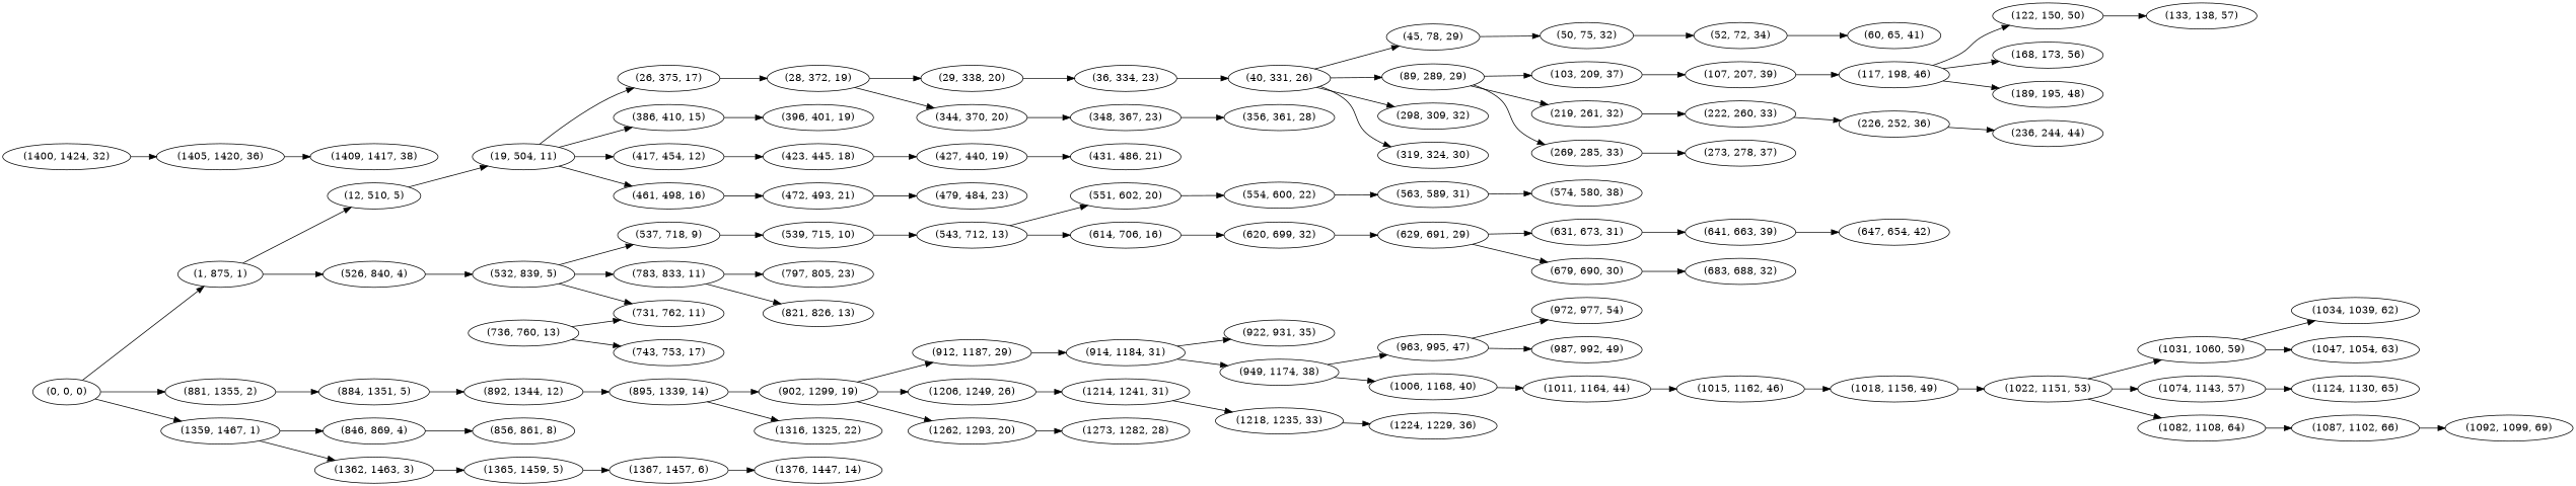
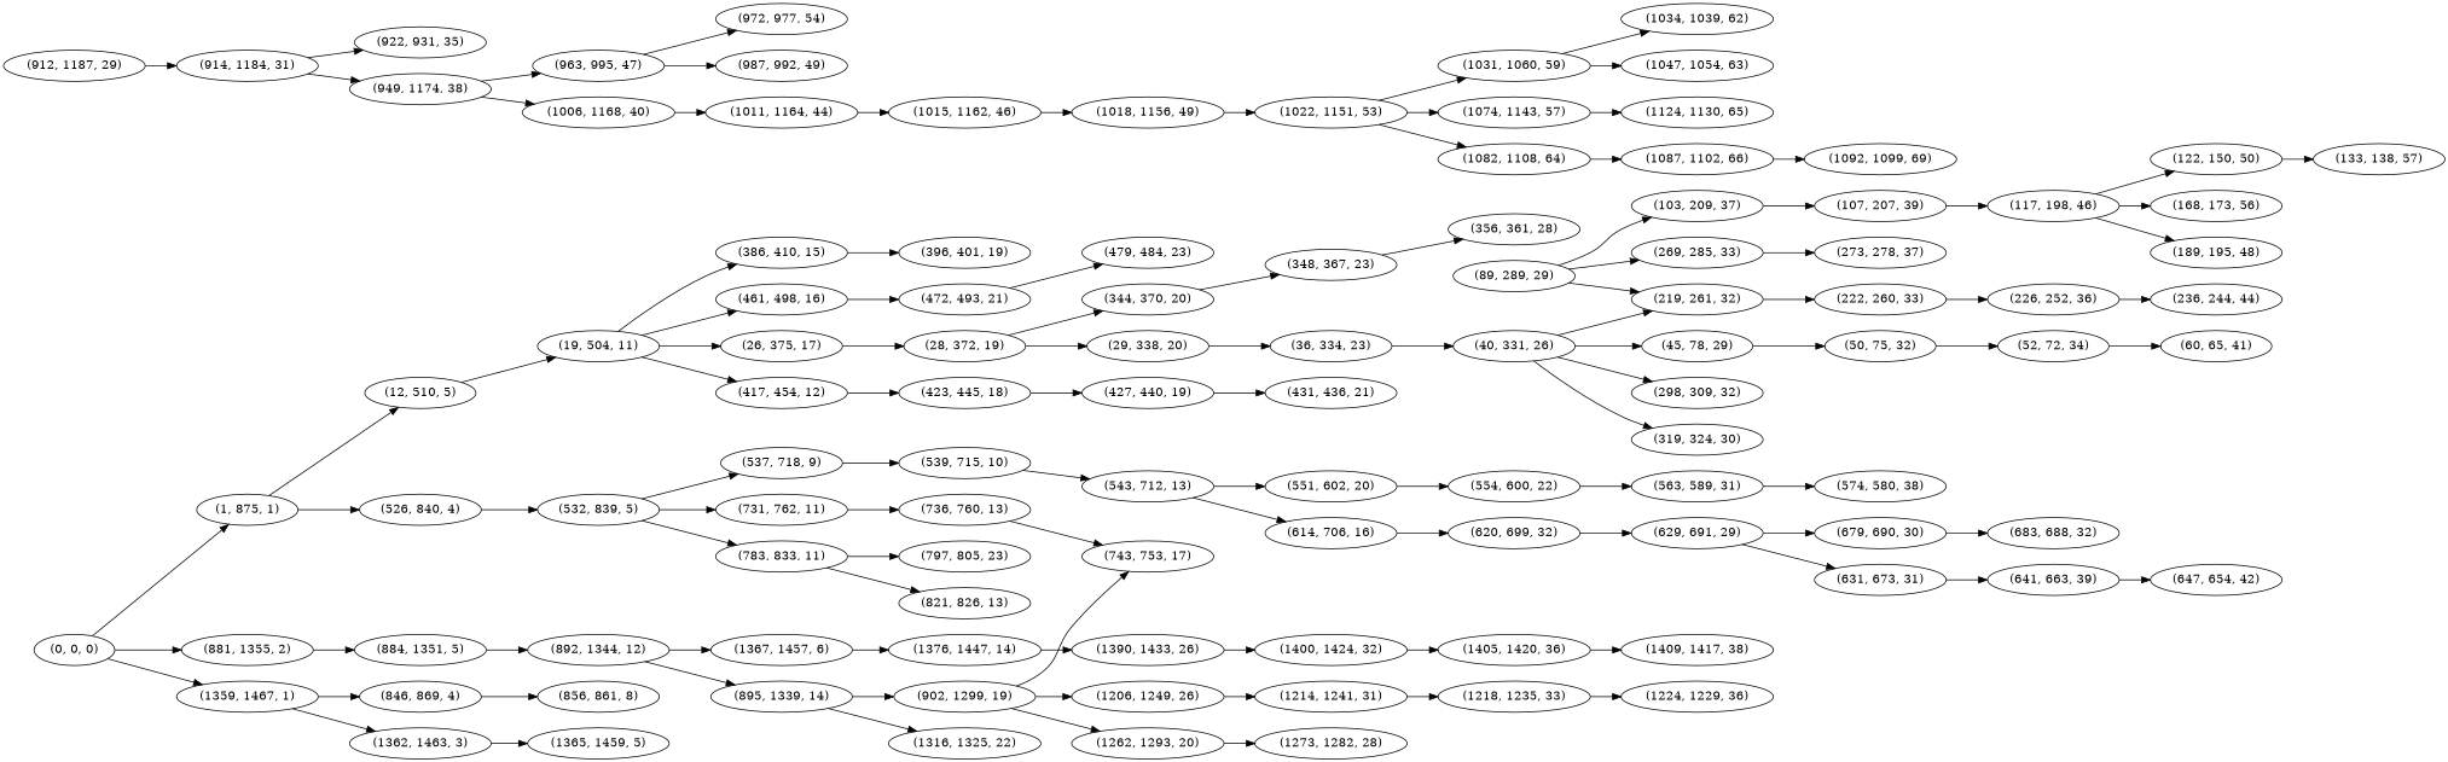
  digraph {
    rankdir=LR
    "(0, 0, 0)"
    "(1, 875, 1)"
    "(881, 1355, 2)"
    "(1359, 1467, 1)"
    "(12, 510, 5)"
    "(526, 840, 4)"
    "(884, 1351, 5)"
    "(846, 869, 4)"
    "(1362, 1463, 3)"
    "(19, 504, 11)"
    "(532, 839, 5)"
    "(856, 861, 8)"
    "(26, 375, 17)"
    "(386, 410, 15)"
    "(417, 454, 12)"
    "(461, 498, 16)"
    "(28, 372, 19)"
    "(396, 401, 19)"
    "(423, 445, 18)"
    "(472, 493, 21)"
    "(29, 338, 20)"
    "(344, 370, 20)"
    "(36, 334, 23)"
    "(348, 367, 23)"
    "(40, 331, 26)"
    "(45, 78, 29)"
    "(89, 289, 29)"
    "(298, 309, 32)"
    "(319, 324, 30)"
    "(50, 75, 32)"
    "(103, 209, 37)"
    "(219, 261, 32)"
    "(269, 285, 33)"
    "(52, 72, 34)"
    "(60, 65, 41)"
    "(107, 207, 39)"
    "(222, 260, 33)"
    "(273, 278, 37)"
    "(117, 198, 46)"
    "(122, 150, 50)"
    "(168, 173, 56)"
    "(189, 195, 48)"
    "(133, 138, 57)"
    "(226, 252, 36)"
    "(236, 244, 44)"
    "(356, 361, 28)"
    "(427, 440, 19)"
-   "(431, 436, 21)" [label="(431, 486, 21)"]
+   "(431, 436, 21)"
    "(479, 484, 23)"
    "(537, 718, 9)"
    "(731, 762, 11)"
    "(783, 833, 11)"
    "(539, 715, 10)"
    "(736, 760, 13)"
    "(797, 805, 23)"
    "(821, 826, 13)"
    "(543, 712, 13)"
    "(551, 602, 20)"
    "(614, 706, 16)"
    "(554, 600, 22)"
    n61 [label="(620, 699, 32)"]
    "(563, 589, 31)"
    "(574, 580, 38)"
    "(629, 691, 29)"
    "(631, 673, 31)"
    "(679, 690, 30)"
    "(641, 663, 39)"
    "(683, 688, 32)"
    "(647, 654, 42)"
    "(743, 753, 17)"
    "(892, 1344, 12)"
    "(895, 1339, 14)"
    "(902, 1299, 19)"
    "(1316, 1325, 22)"
    "(912, 1187, 29)"
    "(1206, 1249, 26)"
    "(1262, 1293, 20)"
    "(914, 1184, 31)"
    "(1214, 1241, 31)"
    "(1273, 1282, 28)"
    "(922, 931, 35)"
    "(949, 1174, 38)"
    "(963, 995, 47)"
    "(1006, 1168, 40)"
    "(972, 977, 54)"
    "(987, 992, 49)"
    "(1011, 1164, 44)"
    "(1015, 1162, 46)"
    "(1018, 1156, 49)"
    "(1022, 1151, 53)"
    "(1031, 1060, 59)"
    "(1074, 1143, 57)"
    "(1082, 1108, 64)"
    "(1034, 1039, 62)"
    "(1047, 1054, 63)"
    "(1124, 1130, 65)"
    "(1087, 1102, 66)"
    "(1092, 1099, 69)"
    "(1218, 1235, 33)"
    "(1224, 1229, 36)"
    "(1365, 1459, 5)"
    "(1367, 1457, 6)"
    "(1376, 1447, 14)"
+   "(1390, 1433, 26)"
    "(1400, 1424, 32)"
    "(1405, 1420, 36)"
    "(1409, 1417, 38)"
    "(0, 0, 0)" -> "(1, 875, 1)"
    "(0, 0, 0)" -> "(881, 1355, 2)"
    "(0, 0, 0)" -> "(1359, 1467, 1)"
    "(1, 875, 1)" -> "(12, 510, 5)"
    "(1, 875, 1)" -> "(526, 840, 4)"
    "(881, 1355, 2)" -> "(884, 1351, 5)"
    "(1359, 1467, 1)" -> "(846, 869, 4)"
    "(1359, 1467, 1)" -> "(1362, 1463, 3)"
    "(12, 510, 5)" -> "(19, 504, 11)"
    "(526, 840, 4)" -> "(532, 839, 5)"
    "(884, 1351, 5)" -> "(892, 1344, 12)"
    "(846, 869, 4)" -> "(856, 861, 8)"
    "(1362, 1463, 3)" -> "(1365, 1459, 5)"
    "(19, 504, 11)" -> "(26, 375, 17)"
    "(19, 504, 11)" -> "(386, 410, 15)"
    "(19, 504, 11)" -> "(417, 454, 12)"
    "(19, 504, 11)" -> "(461, 498, 16)"
    "(532, 839, 5)" -> "(537, 718, 9)"
    "(532, 839, 5)" -> "(731, 762, 11)"
    "(532, 839, 5)" -> "(783, 833, 11)"
    "(26, 375, 17)" -> "(28, 372, 19)"
    "(386, 410, 15)" -> "(396, 401, 19)"
    "(417, 454, 12)" -> "(423, 445, 18)"
    "(461, 498, 16)" -> "(472, 493, 21)"
    "(28, 372, 19)" -> "(29, 338, 20)"
    "(28, 372, 19)" -> "(344, 370, 20)"
    "(423, 445, 18)" -> "(427, 440, 19)"
    "(472, 493, 21)" -> "(479, 484, 23)"
    "(29, 338, 20)" -> "(36, 334, 23)"
    "(344, 370, 20)" -> "(348, 367, 23)"
    "(36, 334, 23)" -> "(40, 331, 26)"
    "(348, 367, 23)" -> "(356, 361, 28)"
    "(40, 331, 26)" -> "(45, 78, 29)"
-   "(40, 331, 26)" -> "(89, 289, 29)"
+   "(40, 331, 26)" -> "(219, 261, 32)"
    "(40, 331, 26)" -> "(298, 309, 32)"
    "(40, 331, 26)" -> "(319, 324, 30)"
    "(45, 78, 29)" -> "(50, 75, 32)"
    "(89, 289, 29)" -> "(103, 209, 37)"
    "(89, 289, 29)" -> "(219, 261, 32)"
    "(89, 289, 29)" -> "(269, 285, 33)"
    "(50, 75, 32)" -> "(52, 72, 34)"
    "(103, 209, 37)" -> "(107, 207, 39)"
    "(219, 261, 32)" -> "(222, 260, 33)"
    "(269, 285, 33)" -> "(273, 278, 37)"
    "(52, 72, 34)" -> "(60, 65, 41)"
    "(107, 207, 39)" -> "(117, 198, 46)"
    "(222, 260, 33)" -> "(226, 252, 36)"
    "(117, 198, 46)" -> "(122, 150, 50)"
    "(117, 198, 46)" -> "(168, 173, 56)"
    "(117, 198, 46)" -> "(189, 195, 48)"
    "(122, 150, 50)" -> "(133, 138, 57)"
    "(226, 252, 36)" -> "(236, 244, 44)"
    "(427, 440, 19)" -> "(431, 436, 21)"
    "(537, 718, 9)" -> "(539, 715, 10)"
-   "(736, 760, 13)" -> "(731, 762, 11)"
+   "(731, 762, 11)" -> "(736, 760, 13)"
    "(783, 833, 11)" -> "(797, 805, 23)"
    "(783, 833, 11)" -> "(821, 826, 13)"
    "(539, 715, 10)" -> "(543, 712, 13)"
    "(736, 760, 13)" -> "(743, 753, 17)"
    "(543, 712, 13)" -> "(551, 602, 20)"
    "(543, 712, 13)" -> "(614, 706, 16)"
    "(551, 602, 20)" -> "(554, 600, 22)"
    "(614, 706, 16)" -> n61
    "(554, 600, 22)" -> "(563, 589, 31)"
    n61 -> "(629, 691, 29)"
    "(563, 589, 31)" -> "(574, 580, 38)"
    "(629, 691, 29)" -> "(631, 673, 31)"
    "(629, 691, 29)" -> "(679, 690, 30)"
    "(631, 673, 31)" -> "(641, 663, 39)"
    "(679, 690, 30)" -> "(683, 688, 32)"
    "(641, 663, 39)" -> "(647, 654, 42)"
    "(892, 1344, 12)" -> "(895, 1339, 14)"
    "(895, 1339, 14)" -> "(902, 1299, 19)"
    "(895, 1339, 14)" -> "(1316, 1325, 22)"
-   "(902, 1299, 19)" -> "(912, 1187, 29)"
+   "(902, 1299, 19)" -> "(743, 753, 17)"
    "(902, 1299, 19)" -> "(1206, 1249, 26)"
    "(902, 1299, 19)" -> "(1262, 1293, 20)"
    "(912, 1187, 29)" -> "(914, 1184, 31)"
    "(1206, 1249, 26)" -> "(1214, 1241, 31)"
    "(1262, 1293, 20)" -> "(1273, 1282, 28)"
    "(914, 1184, 31)" -> "(922, 931, 35)"
    "(914, 1184, 31)" -> "(949, 1174, 38)"
    "(1214, 1241, 31)" -> "(1218, 1235, 33)"
    "(949, 1174, 38)" -> "(963, 995, 47)"
    "(949, 1174, 38)" -> "(1006, 1168, 40)"
    "(963, 995, 47)" -> "(972, 977, 54)"
    "(963, 995, 47)" -> "(987, 992, 49)"
    "(1006, 1168, 40)" -> "(1011, 1164, 44)"
    "(1011, 1164, 44)" -> "(1015, 1162, 46)"
    "(1015, 1162, 46)" -> "(1018, 1156, 49)"
    "(1018, 1156, 49)" -> "(1022, 1151, 53)"
    "(1022, 1151, 53)" -> "(1031, 1060, 59)"
    "(1022, 1151, 53)" -> "(1074, 1143, 57)"
    "(1022, 1151, 53)" -> "(1082, 1108, 64)"
    "(1031, 1060, 59)" -> "(1034, 1039, 62)"
    "(1031, 1060, 59)" -> "(1047, 1054, 63)"
    "(1074, 1143, 57)" -> "(1124, 1130, 65)"
    "(1082, 1108, 64)" -> "(1087, 1102, 66)"
    "(1087, 1102, 66)" -> "(1092, 1099, 69)"
    "(1218, 1235, 33)" -> "(1224, 1229, 36)"
-   "(1365, 1459, 5)" -> "(1367, 1457, 6)"
+   "(892, 1344, 12)" -> "(1367, 1457, 6)"
    "(1367, 1457, 6)" -> "(1376, 1447, 14)"
+   "(1376, 1447, 14)" -> "(1390, 1433, 26)"
+   "(1390, 1433, 26)" -> "(1400, 1424, 32)"
    "(1400, 1424, 32)" -> "(1405, 1420, 36)"
    "(1405, 1420, 36)" -> "(1409, 1417, 38)"
  }
